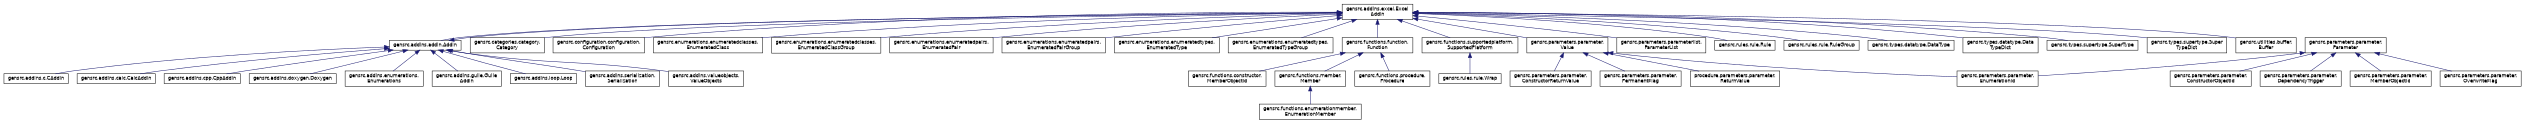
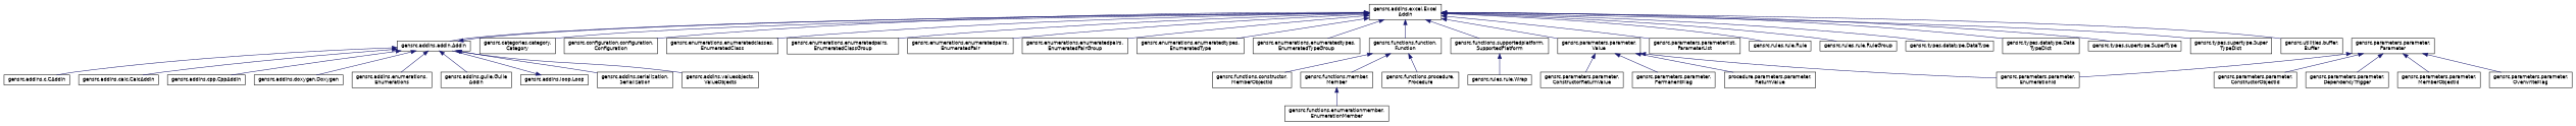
  digraph {
    rankdir=TB
    node [color=black fillcolor=white fontname=Helvetica fontsize=10 shape=record style=filled]
    edge [color=midnightblue dir=back fontname=Helvetica fontsize=10 labelfontname=Helvetica labelfontsize=10 style=solid]
    n1 [height=0.2 label="gensrc.addins.excel.Excel\lAddin" width=0.4]
    n2 [height=0.2 label="gensrc.addins.addin.Addin" width=0.4]
    n3 [height=0.2 label="gensrc.categories.category.\lCategory" width=0.4]
    n4 [height=0.2 label="gensrc.configuration.configuration.\lConfiguration" width=0.4]
    n5 [height=0.2 label="gensrc.enumerations.enumeratedclasses.\lEnumeratedClass" width=0.4]
-   n6 [height=0.2 label="gensrc.enumerations.enumeratedclasses.\lEnumeratedClassGroup" width=0.4]
+   n6 [height=0.2 label="gensrc.enumerations.enumeratedpairs.\lEnumeratedClassGroup" width=0.4]
    n7 [height=0.2 label="gensrc.enumerations.enumeratedpairs.\lEnumeratedPair" width=0.4]
    n8 [height=0.2 label="gensrc.enumerations.enumeratedpairs.\lEnumeratedPairGroup" width=0.4]
    n9 [height=0.2 label="gensrc.enumerations.enumeratedtypes.\lEnumeratedType" width=0.4]
    n10 [height=0.2 label="gensrc.enumerations.enumeratedtypes.\lEnumeratedTypeGroup" width=0.4]
    n11 [height=0.2 label="gensrc.functions.function.\lFunction" width=0.4]
    n12 [height=0.2 label="gensrc.functions.supportedplatform.\lSupportedPlatform" width=0.4]
    n13 [height=0.2 label="gensrc.parameters.parameter.\lValue" width=0.4]
    n14 [height=0.2 label="gensrc.parameters.parameterlist.\lParameterList" width=0.4]
    n15 [height=0.2 label="gensrc.rules.rule.Rule" width=0.4]
    n16 [height=0.2 label="gensrc.rules.rule.RuleGroup" width=0.4]
    n17 [height=0.2 label="gensrc.types.datatype.DataType" width=0.4]
    n18 [height=0.2 label="gensrc.types.datatype.Data\lTypeDict" width=0.4]
    n19 [height=0.2 label="gensrc.types.supertype.SuperType" width=0.4]
    n20 [height=0.2 label="gensrc.types.supertype.Super\lTypeDict" width=0.4]
    n21 [height=0.2 label="gensrc.utilities.buffer.\lBuffer" width=0.4]
    n22 [height=0.2 label="gensrc.addins.c.CAddin" width=0.4]
    n23 [height=0.2 label="gensrc.addins.calc.CalcAddin" width=0.4]
    n24 [height=0.2 label="gensrc.addins.cpp.CppAddin" width=0.4]
    n25 [height=0.2 label="gensrc.addins.doxygen.Doxygen" width=0.4]
    n26 [height=0.2 label="gensrc.addins.enumerations.\lEnumerations" width=0.4]
    n27 [height=0.2 label="gensrc.addins.guile.Guile\lAddin" width=0.4]
    n28 [height=0.2 label="gensrc.addins.loop.Loop" width=0.4]
    n29 [height=0.2 label="gensrc.addins.serialization.\lSerialization" width=0.4]
    n30 [height=0.2 label="gensrc.addins.valueobjects.\lValueObjects" width=0.4]
    n31 [height=0.2 label="gensrc.functions.constructor.\lMemberObjectId" width=0.4]
    n32 [height=0.2 label="gensrc.functions.member.\lMember" width=0.4]
    n33 [height=0.2 label="gensrc.functions.procedure.\lProcedure" width=0.4]
    n34 [height=0.2 label="gensrc.rules.rule.Wrap" width=0.4]
    n35 [height=0.2 label="gensrc.parameters.parameter.\lConstructorReturnValue" width=0.4]
    n36 [height=0.2 label="gensrc.parameters.parameter.\lPermanentFlag" width=0.4]
    n37 [height=0.2 label="procedure.parameters.parameter.\lReturnValue" width=0.4]
    n38 [height=0.2 label="gensrc.parameters.parameter.\lEnumerationId" width=0.4]
    n39 [height=0.2 label="gensrc.functions.enumerationmember.\lEnumerationMember" width=0.4]
    n40 [height=0.2 label="gensrc.parameters.parameter.\lParameter" width=0.4]
    n41 [height=0.2 label="gensrc.parameters.parameter.\lConstructorObjectId" width=0.4]
    n42 [height=0.2 label="gensrc.parameters.parameter.\lDependencyTrigger" width=0.4]
    n43 [height=0.2 label="gensrc.parameters.parameter.\lMemberObjectId" width=0.4]
    n44 [height=0.2 label="gensrc.parameters.parameter.\lOverwriteFlag" width=0.4]
    n1 -> n2
    n1 -> n3
    n1 -> n4
    n1 -> n5
    n1 -> n6
    n1 -> n7
    n1 -> n8
    n1 -> n9
    n1 -> n10
    n1 -> n11
    n1 -> n12
    n1 -> n13
    n1 -> n14
    n1 -> n15
    n1 -> n16
    n1 -> n17
    n1 -> n18
    n1 -> n19
    n1 -> n20
    n1 -> n21
    n2 -> n1
    n2 -> n22
    n2 -> n23
    n2 -> n24
    n2 -> n25
    n2 -> n26
    n2 -> n27
-   n2 -> n28
+   n28 -> n2
    n2 -> n29
    n2 -> n30
    n11 -> n31
    n11 -> n32
    n11 -> n33
    n12 -> n34
    n13 -> n35
    n13 -> n36
    n13 -> n37
    n13 -> n38
    n32 -> n39
    n40 -> n38
    n40 -> n41
    n40 -> n42
    n40 -> n43
    n40 -> n44
  }
